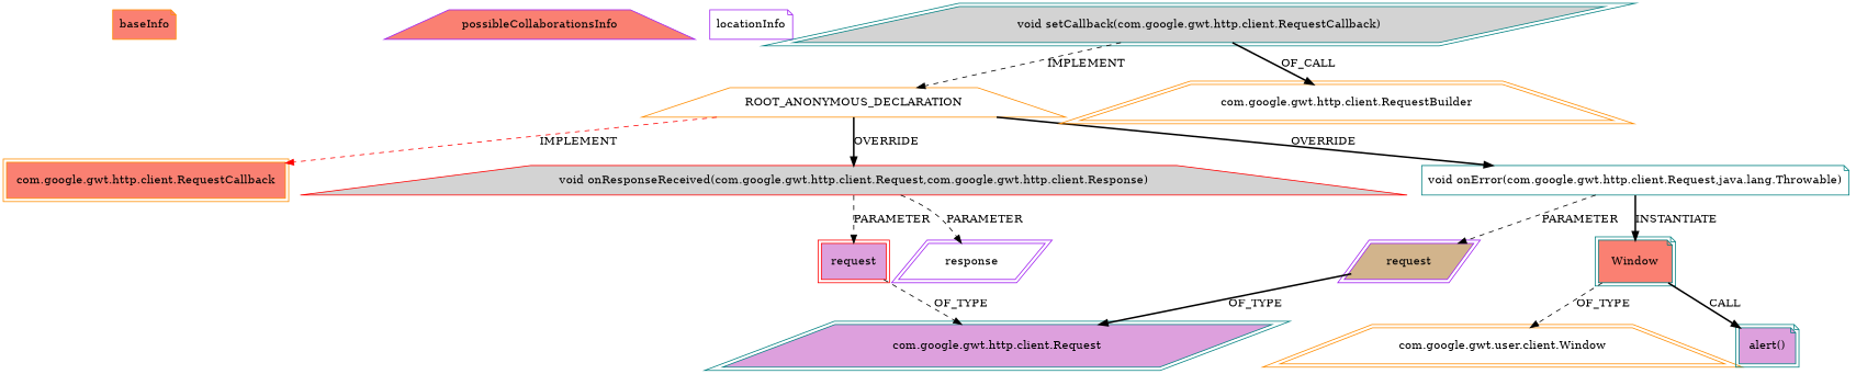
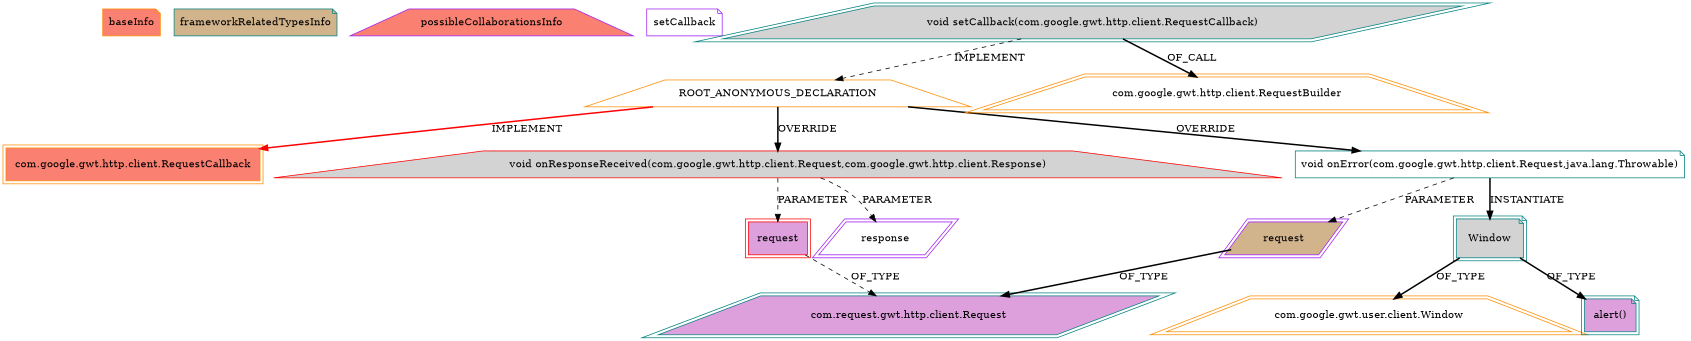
  digraph {
    node [color=teal fillcolor=white shape=note style=filled isFrameworkType=true peripheries=2]
    edge [style=bold]
    baseInfo [category=extension_graph color=darkorange fillcolor=salmon graphId=19 isAnonymous=true possibleRelation=false isFrameworkType="" peripheries=""]
+   frameworkRelatedTypesInfo [0="com.google.gwt.http.client.RequestCallback" fillcolor=tan isFrameworkType="" peripheries=""]
    possibleCollaborationsInfo [color=purple fillcolor=salmon shape=trapezium isFrameworkType="" peripheries=""]
-   locationInfo [color=purple contextSignature="void onClick(com.google.gwt.event.dom.client.ClickEvent)" filePath="/12010994-GLI-TP1/GLI-TP1-master/src/main/java/fr/istic/m2gl/gli/client/TableWidget.java" graphId=19 projectName="12010994-GLI-TP1" isFrameworkType="" peripheries=""]
+   locationInfo [color=purple contextSignature="void onClick(com.google.gwt.event.dom.client.ClickEvent)" filePath="/12010994-GLI-TP1/GLI-TP1-master/src/main/java/fr/istic/m2gl/gli/client/TableWidget.java" graphId=19 projectName="12010994-GLI-TP1" label=setCallback isFrameworkType="" peripheries=""]
    n5 [color=darkorange isFrameworkType=false label=ROOT_ANONYMOUS_DECLARATION shape=trapezium vertexType=ROOT_ANONYMOUS_DECLARATION peripheries=""]
    n6 [color=darkorange fillcolor=salmon label="com.google.gwt.http.client.RequestCallback" shape=box vertexType=FRAMEWORK_INTERFACE_TYPE]
    n7 [color=red fillcolor=lightgrey isFrameworkType=false label="void onResponseReceived(com.google.gwt.http.client.Request,com.google.gwt.http.client.Response)" shape=trapezium vertexType=OVERRIDING_METHOD_DECLARATION peripheries=""]
    n8 [isFrameworkType=false label="void onError(com.google.gwt.http.client.Request,java.lang.Throwable)" vertexType=OVERRIDING_METHOD_DECLARATION peripheries=""]
    n9 [color=red fillcolor=plum label=request shape=box vertexType=PARAMETER_DECLARATION]
    n10 [color=purple label=response shape=parallelogram vertexType=PARAMETER_DECLARATION]
    n11 [color=purple fillcolor=tan label=request shape=parallelogram vertexType=PARAMETER_DECLARATION]
-   n12 [fillcolor=salmon label=Window vertexType=VARIABLE_EXPRESION]
+   n12 [fillcolor=lightgrey label=Window vertexType=VARIABLE_EXPRESION]
    n13 [fillcolor=lightgrey label="void setCallback(com.google.gwt.http.client.RequestCallback)" shape=parallelogram vertexType=OUTSIDE_CALL]
    n14 [color=darkorange label="com.google.gwt.http.client.RequestBuilder" shape=trapezium vertexType=FRAMEWORK_CLASS_TYPE]
-   n15 [fillcolor=plum label="com.google.gwt.http.client.Request" shape=parallelogram vertexType=FRAMEWORK_CLASS_TYPE]
+   n15 [fillcolor=plum label="com.request.gwt.http.client.Request" shape=parallelogram vertexType=FRAMEWORK_CLASS_TYPE]
    n16 [color=darkorange label="com.google.gwt.user.client.Window" shape=trapezium vertexType=FRAMEWORK_CLASS_TYPE]
    n17 [fillcolor=plum label="alert()" vertexType=INSIDE_CALL]
-   n5 -> n6 [color=red label=IMPLEMENT style=dashed]
+   n5 -> n6 [color=red label=IMPLEMENT]
    n5 -> n7 [label=OVERRIDE]
    n5 -> n8 [label=OVERRIDE]
    n7 -> n9 [label=PARAMETER style=dashed]
    n7 -> n10 [label=PARAMETER style=dashed]
    n8 -> n11 [label=PARAMETER style=dashed]
    n8 -> n12 [label=INSTANTIATE]
    n9 -> n15 [label=OF_TYPE style=dashed]
    n11 -> n15 [label=OF_TYPE]
-   n12 -> n16 [label=OF_TYPE style=dashed]
-   n12 -> n17 [label=CALL]
+   n12 -> n16 [label=OF_TYPE]
+   n12 -> n17 [label=OF_TYPE]
    n13 -> n5 [label=IMPLEMENT style=dashed]
    n13 -> n14 [label=OF_CALL]
  }
